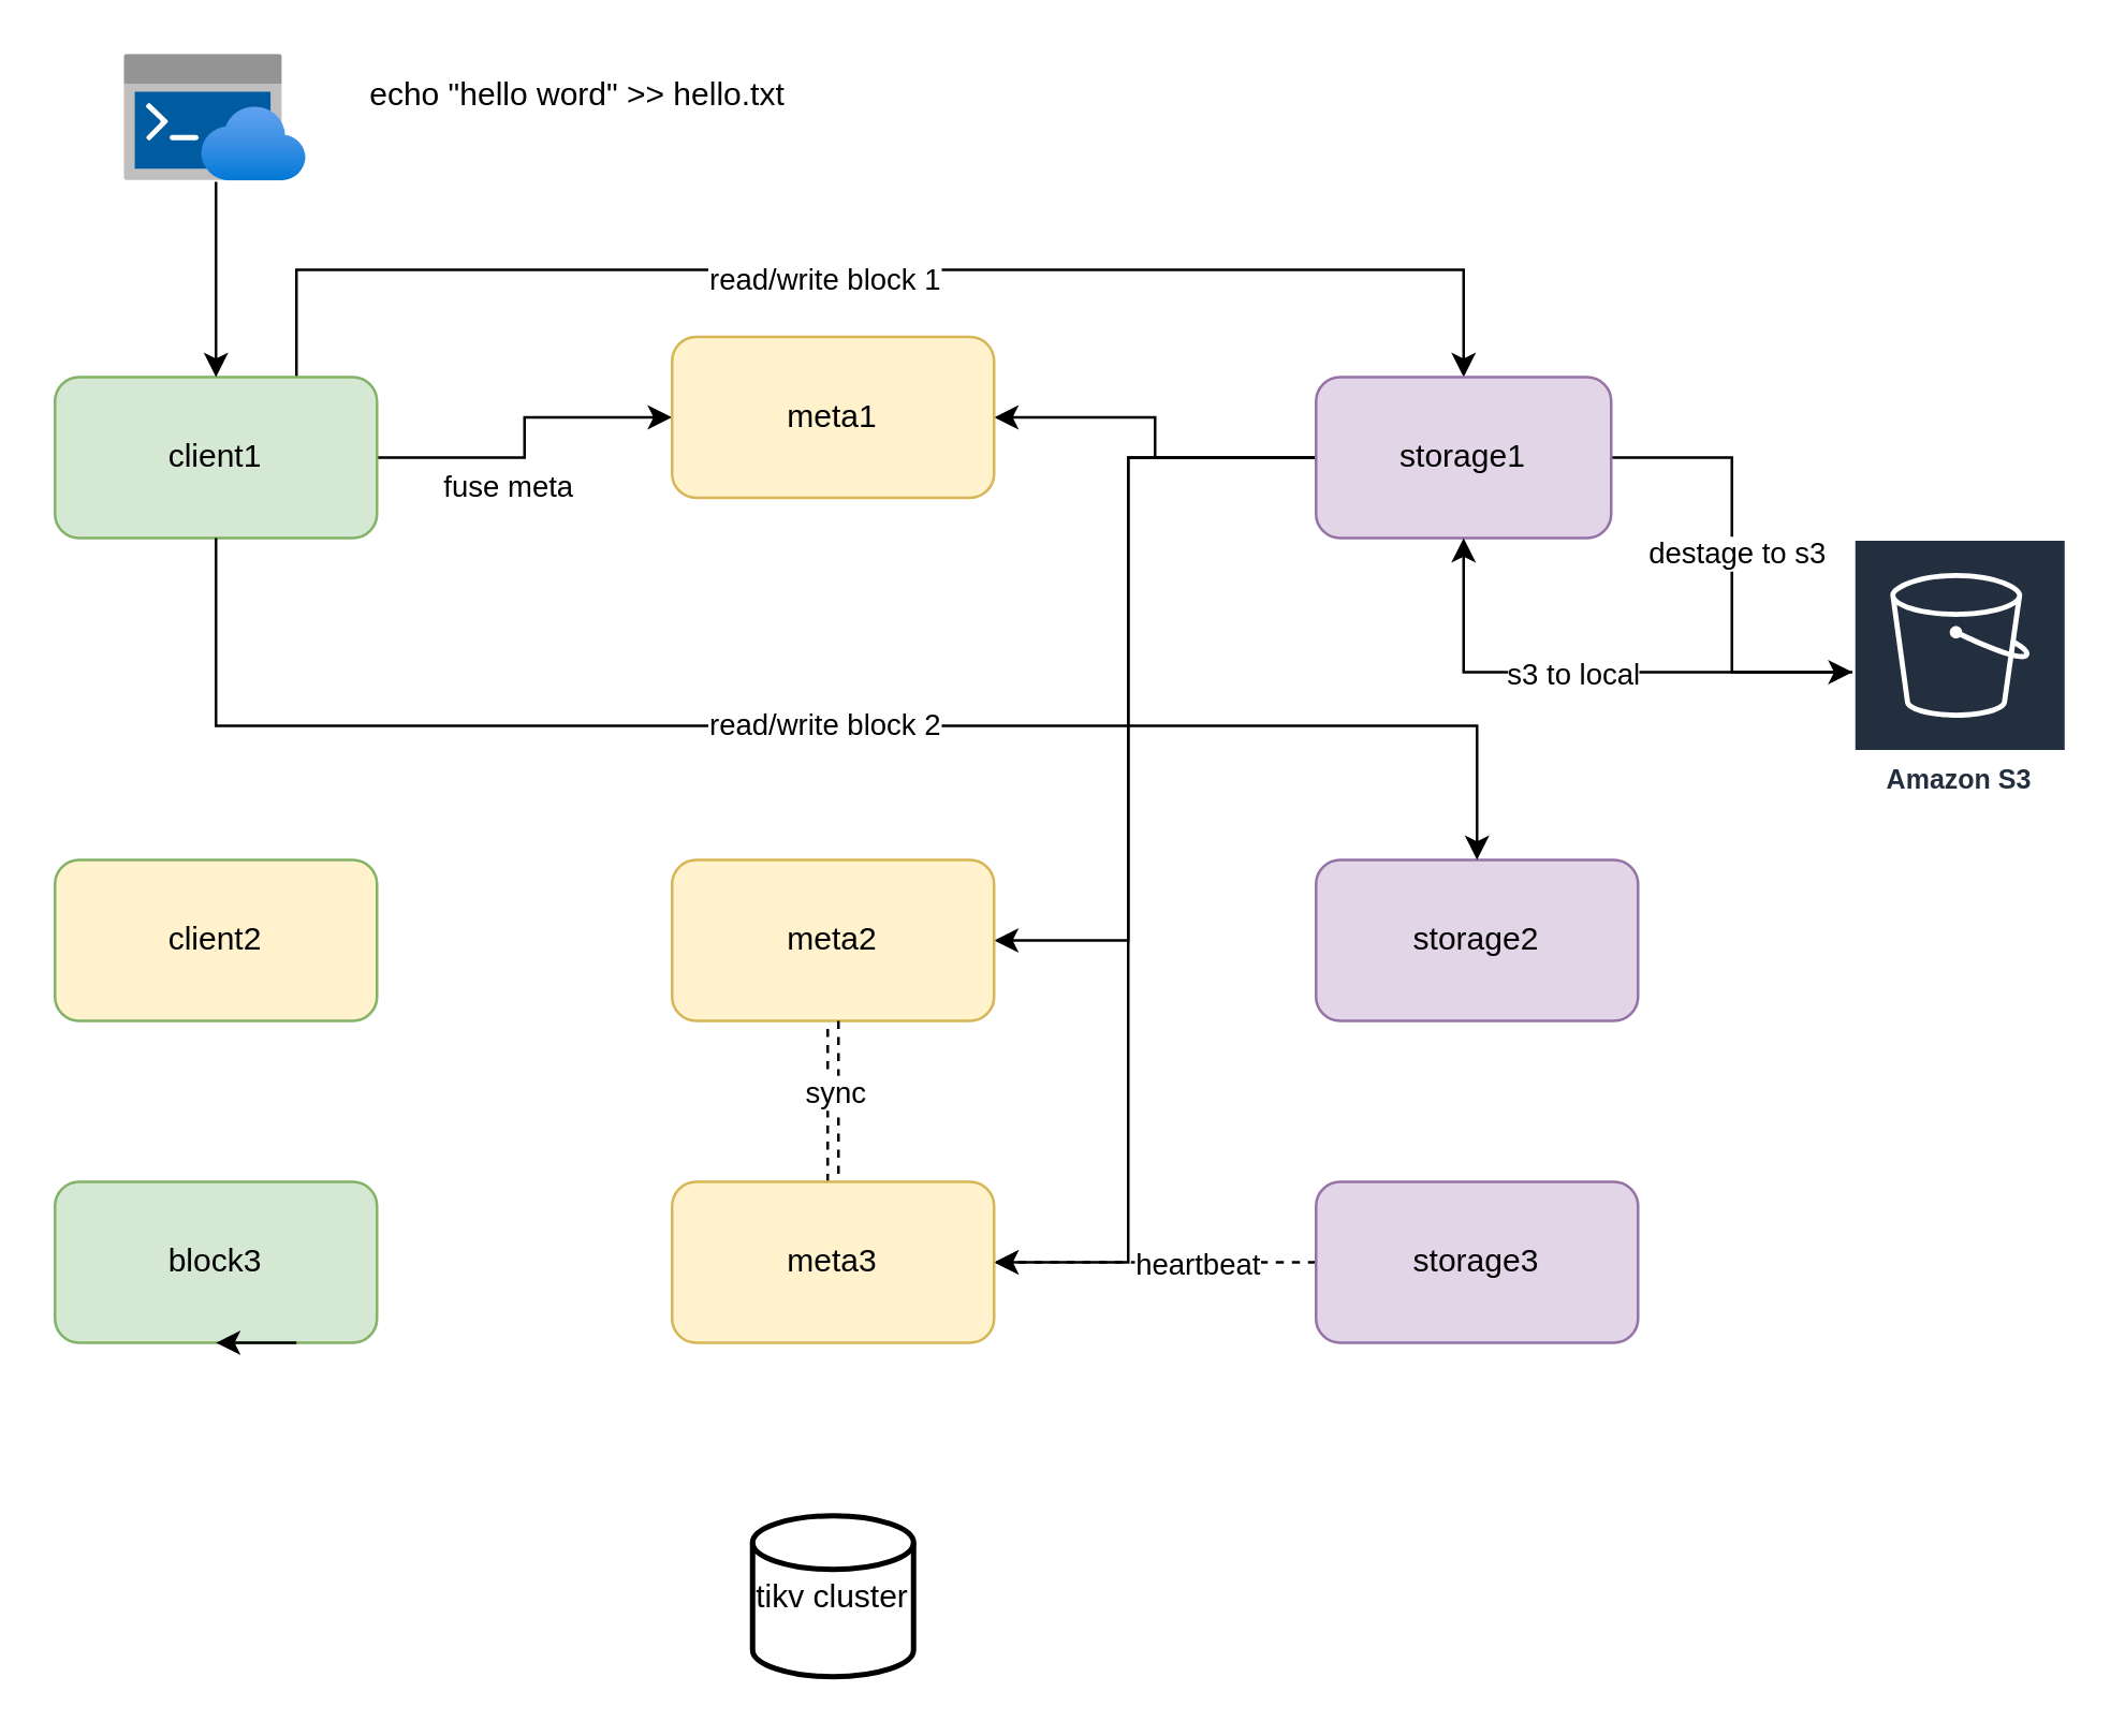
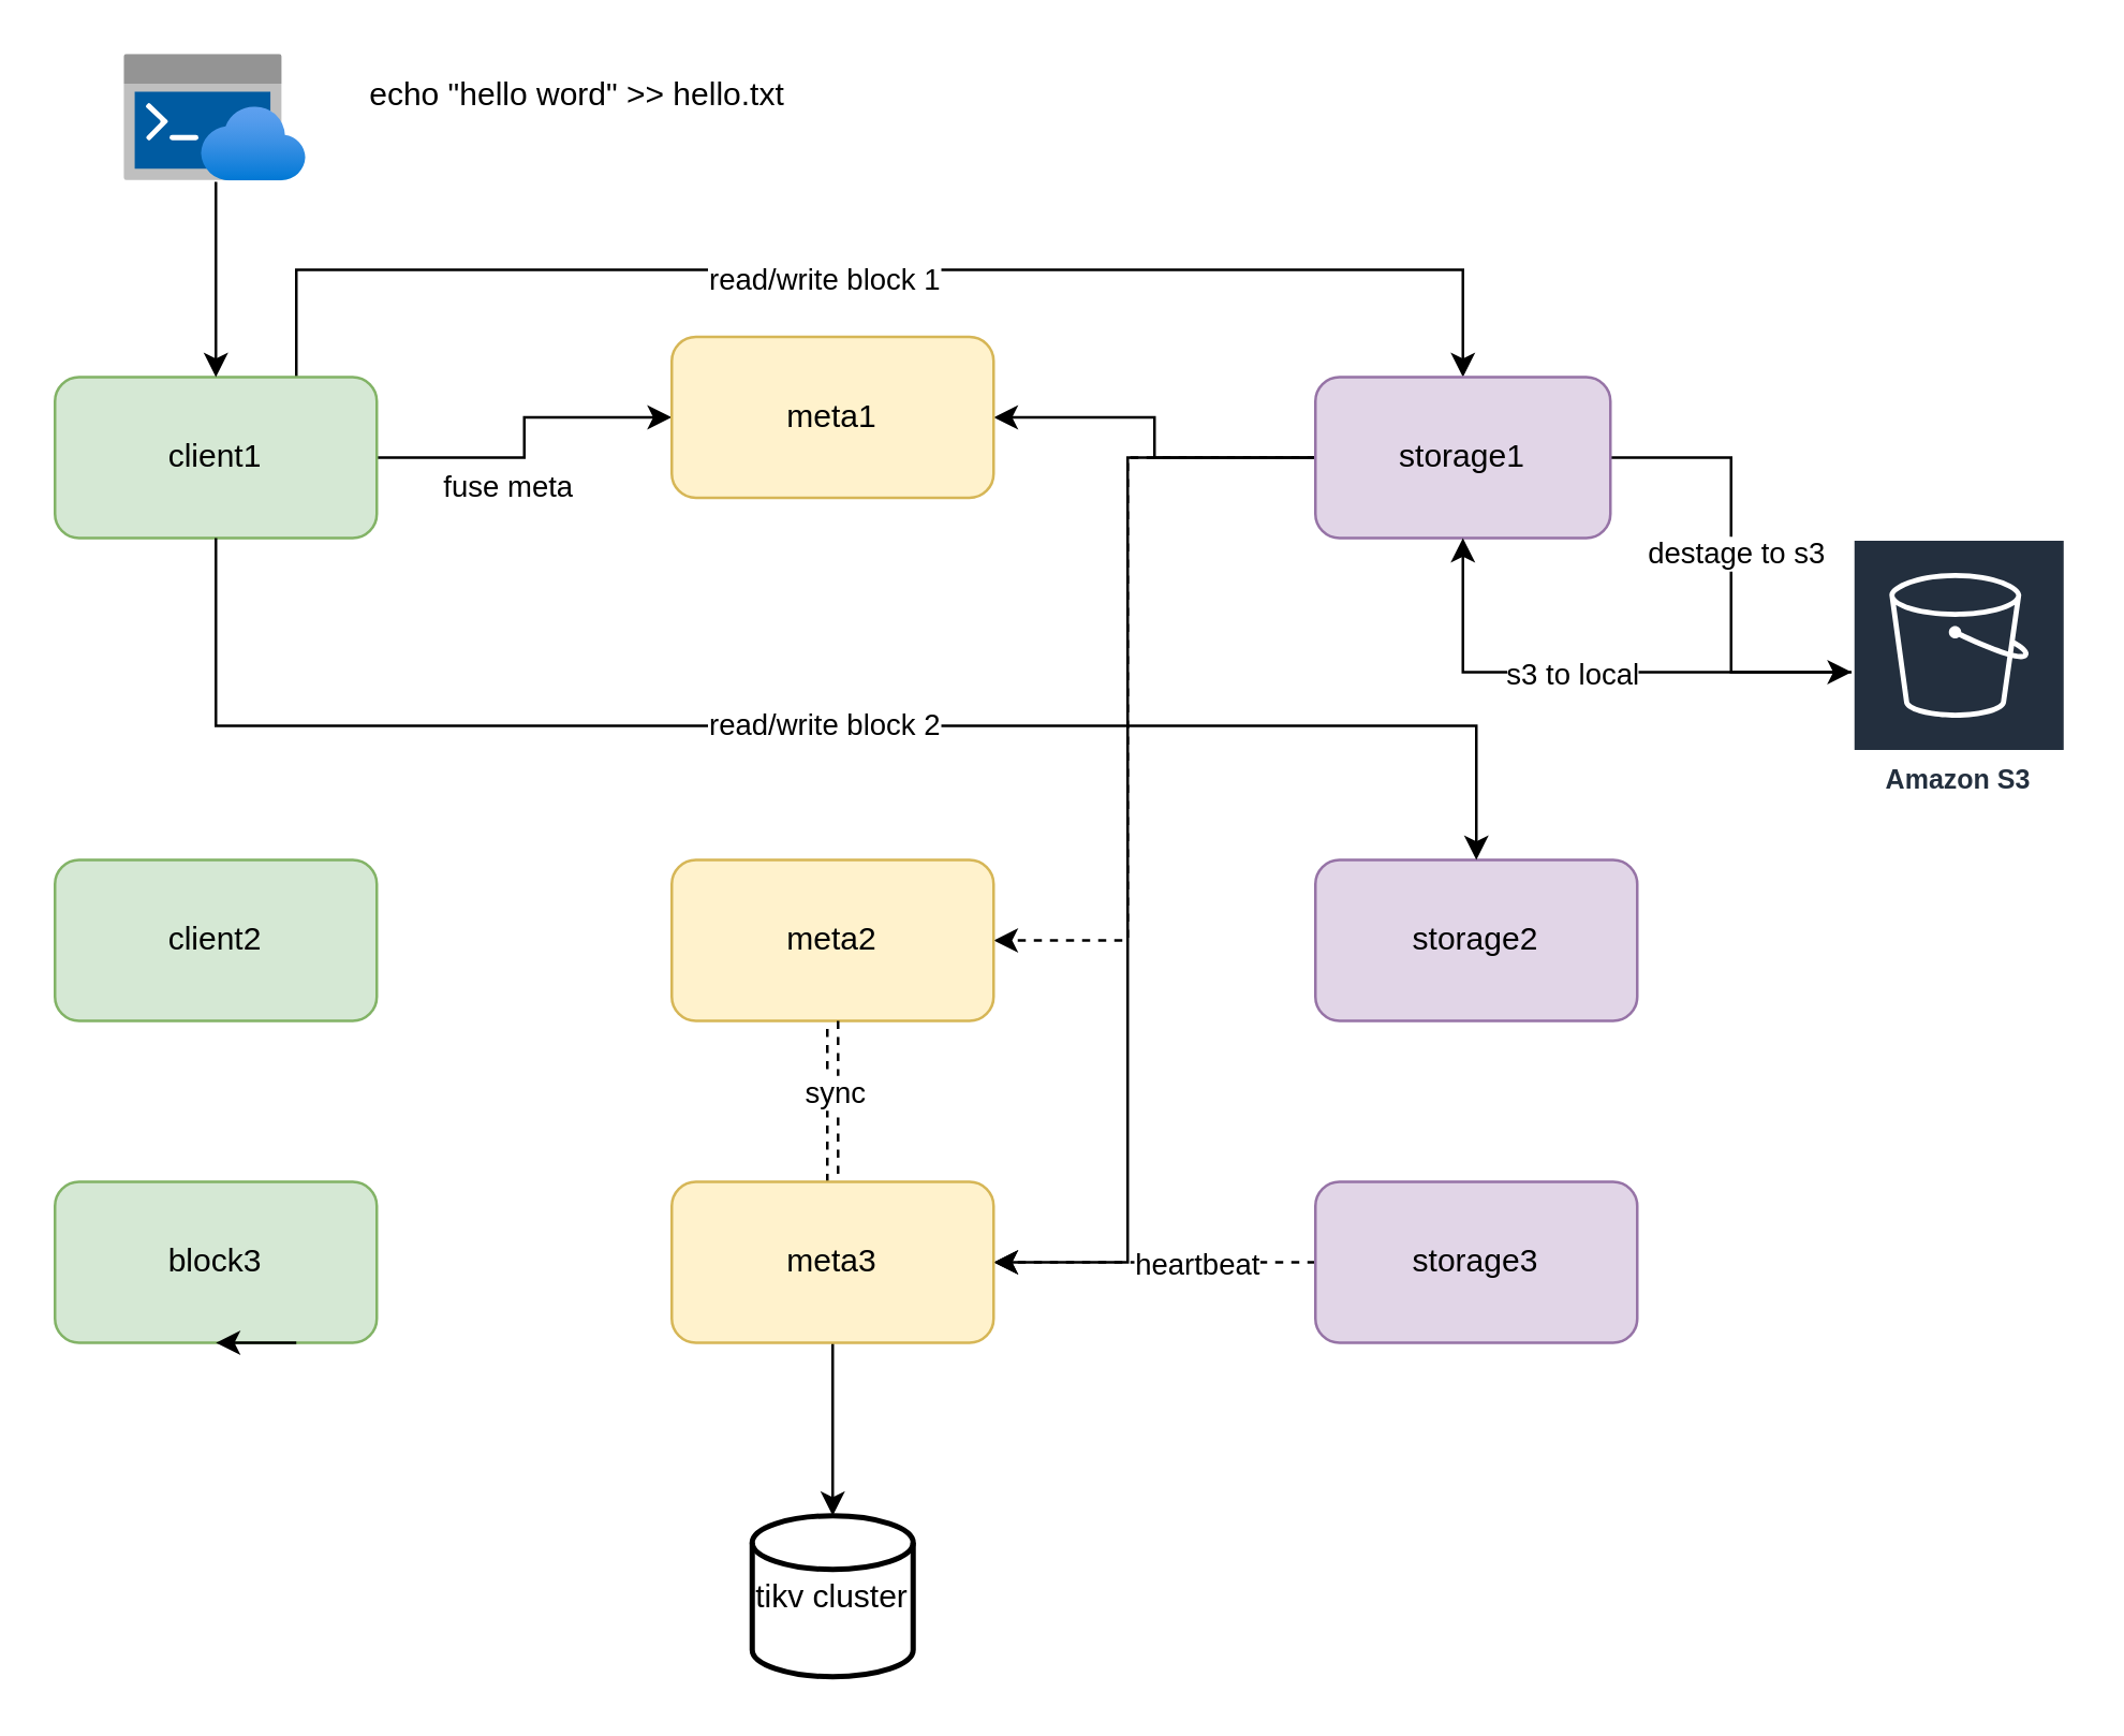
  <mxCell id="0" />
  <mxCell id="1" parent="0" />
  <mxCell id="2" style="edgeStyle=orthogonalEdgeStyle;rounded=0;orthogonalLoop=1;jettySize=auto;html=1;entryX=0;entryY=0.5;entryDx=0;entryDy=0;" edge="1" parent="1" source="6" target="22"><mxGeometry relative="1" as="geometry" /></mxCell>
  <mxCell id="3" value="fuse meta" style="edgeLabel;html=1;align=center;verticalAlign=middle;resizable=0;points=[];" vertex="1" connectable="0" parent="2"><mxGeometry x="-0.4" y="1" relative="1" as="geometry"><mxPoint x="10" y="11" as="offset" /></mxGeometry></mxCell>
  <mxCell id="4" style="edgeStyle=orthogonalEdgeStyle;rounded=0;orthogonalLoop=1;jettySize=auto;html=1;exitX=0.75;exitY=0;exitDx=0;exitDy=0;entryX=0.5;entryY=0;entryDx=0;entryDy=0;" edge="1" parent="1" source="6" target="14"><mxGeometry relative="1" as="geometry"><Array as="points"><mxPoint x="110" y="100" /><mxPoint x="545" y="100" /></Array></mxGeometry></mxCell>
  <mxCell id="5" value="read/write block 1" style="edgeLabel;html=1;align=center;verticalAlign=middle;resizable=0;points=[];" vertex="1" connectable="0" parent="4"><mxGeometry x="-0.084" y="-3" relative="1" as="geometry"><mxPoint as="offset" /></mxGeometry></mxCell>
  <mxCell id="6" value="client1" style="rounded=1;whiteSpace=wrap;html=1;fillColor=#d5e8d4;strokeColor=#82b366;" vertex="1" parent="1"><mxGeometry x="20" y="140" width="120" height="60" as="geometry" /></mxCell>
- <mxCell id="7" value="client2" style="rounded=1;whiteSpace=wrap;html=1;fillColor=#fff2cc;strokeColor=#82b366;" vertex="1" parent="1"><mxGeometry x="20" y="320" width="120" height="60" as="geometry" /></mxCell>
+ <mxCell id="7" value="client2" style="rounded=1;whiteSpace=wrap;html=1;fillColor=#d5e8d4;strokeColor=#82b366;" vertex="1" parent="1"><mxGeometry x="20" y="320" width="120" height="60" as="geometry" /></mxCell>
  <mxCell id="8" value="block3" style="rounded=1;whiteSpace=wrap;html=1;fillColor=#d5e8d4;strokeColor=#82b366;" vertex="1" parent="1"><mxGeometry x="20" y="440" width="120" height="60" as="geometry" /></mxCell>
  <mxCell id="9" value="" style="edgeStyle=orthogonalEdgeStyle;rounded=0;orthogonalLoop=1;jettySize=auto;html=1;" edge="1" parent="1" source="14" target="22"><mxGeometry relative="1" as="geometry" /></mxCell>
- <mxCell id="10" style="edgeStyle=orthogonalEdgeStyle;rounded=0;orthogonalLoop=1;jettySize=auto;html=1;exitX=0;exitY=0.5;exitDx=0;exitDy=0;entryX=1;entryY=0.5;entryDx=0;entryDy=0;" edge="1" parent="1" source="14" target="23"><mxGeometry relative="1" as="geometry"><Array as="points"><mxPoint x="420" y="170" /><mxPoint x="420" y="350" /></Array></mxGeometry></mxCell>
+ <mxCell id="10" style="edgeStyle=orthogonalEdgeStyle;rounded=0;orthogonalLoop=1;jettySize=auto;html=1;exitX=0;exitY=0.5;exitDx=0;exitDy=0;entryX=1;entryY=0.5;entryDx=0;entryDy=0;dashed=1;" edge="1" parent="1" source="14" target="23"><mxGeometry relative="1" as="geometry"><Array as="points"><mxPoint x="420" y="170" /><mxPoint x="420" y="350" /></Array></mxGeometry></mxCell>
  <mxCell id="11" style="edgeStyle=orthogonalEdgeStyle;rounded=0;orthogonalLoop=1;jettySize=auto;html=1;entryX=1;entryY=0.5;entryDx=0;entryDy=0;" edge="1" parent="1" source="14" target="27"><mxGeometry relative="1" as="geometry"><Array as="points"><mxPoint x="420" y="170" /><mxPoint x="420" y="470" /></Array></mxGeometry></mxCell>
  <mxCell id="12" style="edgeStyle=orthogonalEdgeStyle;rounded=0;orthogonalLoop=1;jettySize=auto;html=1;" edge="1" parent="1" source="14" target="21"><mxGeometry relative="1" as="geometry" /></mxCell>
  <mxCell id="13" value="destage to s3" style="edgeLabel;html=1;align=center;verticalAlign=middle;resizable=0;points=[];" vertex="1" connectable="0" parent="12"><mxGeometry x="-0.064" y="1" relative="1" as="geometry"><mxPoint as="offset" /></mxGeometry></mxCell>
  <mxCell id="14" value="storage1" style="rounded=1;whiteSpace=wrap;html=1;fillColor=#e1d5e7;strokeColor=#9673a6;" vertex="1" parent="1"><mxGeometry x="490" y="140" width="110" height="60" as="geometry" /></mxCell>
  <mxCell id="15" value="storage2" style="rounded=1;whiteSpace=wrap;html=1;fillColor=#e1d5e7;strokeColor=#9673a6;" vertex="1" parent="1"><mxGeometry x="490" y="320" width="120" height="60" as="geometry" /></mxCell>
  <mxCell id="16" value="" style="edgeStyle=orthogonalEdgeStyle;rounded=0;orthogonalLoop=1;jettySize=auto;html=1;dashed=1;" edge="1" parent="1" source="18" target="27"><mxGeometry relative="1" as="geometry" /></mxCell>
  <mxCell id="17" value="heartbeat" style="edgeLabel;html=1;align=center;verticalAlign=middle;resizable=0;points=[];" vertex="1" connectable="0" parent="16"><mxGeometry x="-0.246" relative="1" as="geometry"><mxPoint as="offset" /></mxGeometry></mxCell>
  <mxCell id="18" value="storage3" style="rounded=1;whiteSpace=wrap;html=1;fillColor=#e1d5e7;strokeColor=#9673a6;" vertex="1" parent="1"><mxGeometry x="490" y="440" width="120" height="60" as="geometry" /></mxCell>
  <mxCell id="19" style="edgeStyle=orthogonalEdgeStyle;rounded=0;orthogonalLoop=1;jettySize=auto;html=1;entryX=0.5;entryY=1;entryDx=0;entryDy=0;" edge="1" parent="1" source="21" target="14"><mxGeometry relative="1" as="geometry" /></mxCell>
  <mxCell id="20" value="s3 to local" style="edgeLabel;html=1;align=center;verticalAlign=middle;resizable=0;points=[];" vertex="1" connectable="0" parent="19"><mxGeometry x="0.396" y="-2" relative="1" as="geometry"><mxPoint x="31" y="2" as="offset" /></mxGeometry></mxCell>
  <mxCell id="21" value="Amazon S3" style="sketch=0;outlineConnect=0;fontColor=#232F3E;gradientColor=none;strokeColor=#ffffff;fillColor=#232F3E;dashed=0;verticalLabelPosition=middle;verticalAlign=bottom;align=center;html=1;whiteSpace=wrap;fontSize=10;fontStyle=1;spacing=3;shape=mxgraph.aws4.productIcon;prIcon=mxgraph.aws4.s3;" vertex="1" parent="1"><mxGeometry x="690" y="200" width="80" height="100" as="geometry" /></mxCell>
  <mxCell id="22" value="meta1" style="rounded=1;whiteSpace=wrap;html=1;fillColor=#fff2cc;strokeColor=#d6b656;" vertex="1" parent="1"><mxGeometry x="250" y="125" width="120" height="60" as="geometry" /></mxCell>
  <mxCell id="23" value="meta2" style="rounded=1;whiteSpace=wrap;html=1;fillColor=#fff2cc;strokeColor=#d6b656;" vertex="1" parent="1"><mxGeometry x="250" y="320" width="120" height="60" as="geometry" /></mxCell>
+ <mxCell id="24" style="edgeStyle=orthogonalEdgeStyle;rounded=0;orthogonalLoop=1;jettySize=auto;html=1;exitX=0.5;exitY=1;exitDx=0;exitDy=0;" edge="1" parent="1" source="27" target="30"><mxGeometry relative="1" as="geometry" /></mxCell>
  <mxCell id="25" style="edgeStyle=orthogonalEdgeStyle;rounded=0;orthogonalLoop=1;jettySize=auto;html=1;exitX=0.5;exitY=0;exitDx=0;exitDy=0;entryX=0.5;entryY=1;entryDx=0;entryDy=0;dashed=1;shape=link;" edge="1" parent="1" source="27" target="23"><mxGeometry relative="1" as="geometry" /></mxCell>
  <mxCell id="26" value="sync" style="edgeLabel;html=1;align=center;verticalAlign=middle;resizable=0;points=[];" vertex="1" connectable="0" parent="25"><mxGeometry x="0.133" relative="1" as="geometry"><mxPoint as="offset" /></mxGeometry></mxCell>
  <mxCell id="27" value="meta3" style="rounded=1;whiteSpace=wrap;html=1;fillColor=#fff2cc;strokeColor=#d6b656;" vertex="1" parent="1"><mxGeometry x="250" y="440" width="120" height="60" as="geometry" /></mxCell>
  <mxCell id="28" style="edgeStyle=orthogonalEdgeStyle;rounded=0;orthogonalLoop=1;jettySize=auto;html=1;exitX=0.5;exitY=1;exitDx=0;exitDy=0;entryX=0.5;entryY=0;entryDx=0;entryDy=0;" edge="1" parent="1" source="6" target="15"><mxGeometry relative="1" as="geometry"><mxPoint x="500" y="320" as="targetPoint" /><Array as="points"><mxPoint x="80" y="270" /><mxPoint x="550" y="270" /></Array></mxGeometry></mxCell>
  <mxCell id="29" value="read/write block 2" style="edgeLabel;html=1;align=center;verticalAlign=middle;resizable=0;points=[];" vertex="1" connectable="0" parent="28"><mxGeometry x="0.004" y="1" relative="1" as="geometry"><mxPoint as="offset" /></mxGeometry></mxCell>
  <mxCell id="30" value="tikv cluster" style="strokeWidth=2;html=1;shape=mxgraph.flowchart.database;whiteSpace=wrap;" vertex="1" parent="1"><mxGeometry x="280" y="564.5" width="60" height="60" as="geometry" /></mxCell>
  <mxCell id="31" style="edgeStyle=orthogonalEdgeStyle;rounded=0;orthogonalLoop=1;jettySize=auto;html=1;" edge="1" parent="1" source="32" target="6"><mxGeometry relative="1" as="geometry" /></mxCell>
  <mxCell id="32" value="" style="image;aspect=fixed;html=1;points=[];align=center;fontSize=12;image=img/lib/azure2/other/Azure_Cloud_Shell.svg;" vertex="1" parent="1"><mxGeometry x="46" y="20" width="68" height="47.2" as="geometry" /></mxCell>
  <mxCell id="33" value="echo &quot;hello word&quot; &amp;gt;&amp;gt; hello.txt" style="text;html=1;align=center;verticalAlign=middle;whiteSpace=wrap;rounded=0;" vertex="1" parent="1"><mxGeometry x="130" y="20" width="170" height="30" as="geometry" /></mxCell>
  <mxCell id="34" style="edgeStyle=orthogonalEdgeStyle;rounded=0;orthogonalLoop=1;jettySize=auto;html=1;exitX=0.75;exitY=1;exitDx=0;exitDy=0;entryX=0.5;entryY=1;entryDx=0;entryDy=0;" edge="1" parent="1" source="8" target="8"><mxGeometry relative="1" as="geometry" /></mxCell>
